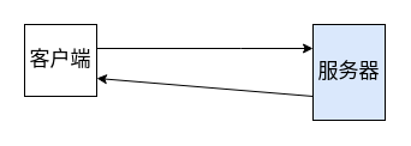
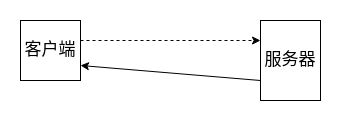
  <mxCell id="0" />
  <mxCell id="1" parent="0" />
- <mxCell id="2" style="edgeStyle=orthogonalEdgeStyle;rounded=0;orthogonalLoop=1;jettySize=auto;html=1;" edge="1" parent="1" source="3" target="4"><mxGeometry relative="1" as="geometry"><Array as="points"><mxPoint x="200" y="40" /><mxPoint x="200" y="40" /></Array></mxGeometry></mxCell>
+ <mxCell id="2" style="edgeStyle=orthogonalEdgeStyle;rounded=0;orthogonalLoop=1;jettySize=auto;html=1;dashed=1;" edge="1" parent="1" source="3" target="4"><mxGeometry relative="1" as="geometry"><Array as="points"><mxPoint x="200" y="40" /><mxPoint x="200" y="40" /></Array></mxGeometry></mxCell>
  <mxCell id="3" value="&lt;font style=&quot;font-size: 17px&quot;&gt;客户端&lt;/font&gt;" style="rounded=0;whiteSpace=wrap;html=1;" vertex="1" parent="1"><mxGeometry x="20" y="20" width="60" height="60" as="geometry" /></mxCell>
- <mxCell id="4" value="&lt;font style=&quot;font-size: 17px&quot;&gt;服务器&lt;/font&gt;" style="rounded=0;whiteSpace=wrap;html=1;fillColor=#dae8fc;" vertex="1" parent="1"><mxGeometry x="260" y="20" width="60" height="80" as="geometry" /></mxCell>
+ <mxCell id="4" value="&lt;font style=&quot;font-size: 17px&quot;&gt;服务器&lt;/font&gt;" style="rounded=0;whiteSpace=wrap;html=1;" vertex="1" parent="1"><mxGeometry x="260" y="20" width="60" height="80" as="geometry" /></mxCell>
  <mxCell id="5" value="" style="endArrow=classic;html=1;entryX=1;entryY=0.75;entryDx=0;entryDy=0;" edge="1" parent="1" target="3"><mxGeometry width="50" height="50" relative="1" as="geometry"><mxPoint x="260" y="80" as="sourcePoint" /><mxPoint x="180" y="80" as="targetPoint" /></mxGeometry></mxCell>
